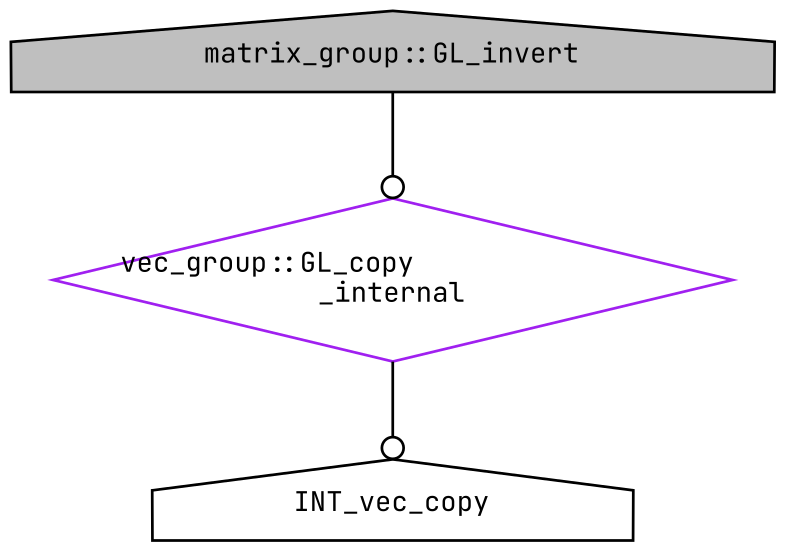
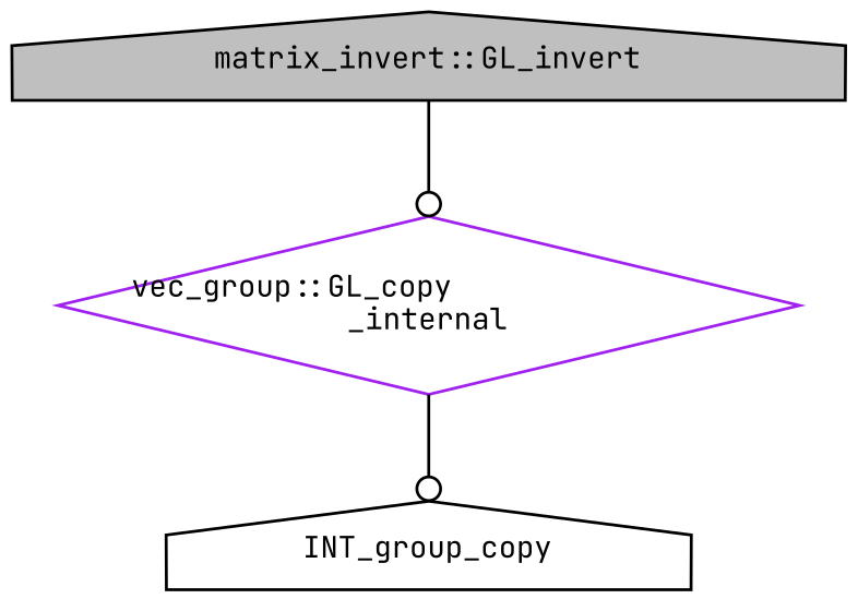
  digraph {
    fontname="JetBrains Mono"
    rankdir=TB
    node [color=black fillcolor=white fontname="JetBrains Mono" fontsize=10 shape=house style=filled]
    edge [arrowhead=odot color=black fontname="JetBrains Mono" fontsize=10 labelfontname=Helvetica labelfontsize=10 style=solid]
-   n1 [fillcolor=grey75 fontcolor=black height=0.2 label="matrix_group::GL_invert" width=0.4]
+   n1 [fillcolor=grey75 fontcolor=black height=0.2 label="matrix_invert::GL_invert" width=0.4]
    n2 [color=purple height=0.2 label="vec_group::GL_copy\l_internal" shape=diamond width=0.4]
-   n3 [height=0.2 label=INT_vec_copy width=0.4]
+   n3 [height=0.2 label=INT_group_copy width=0.4]
    n1 -> n2
    n2 -> n3
  }
